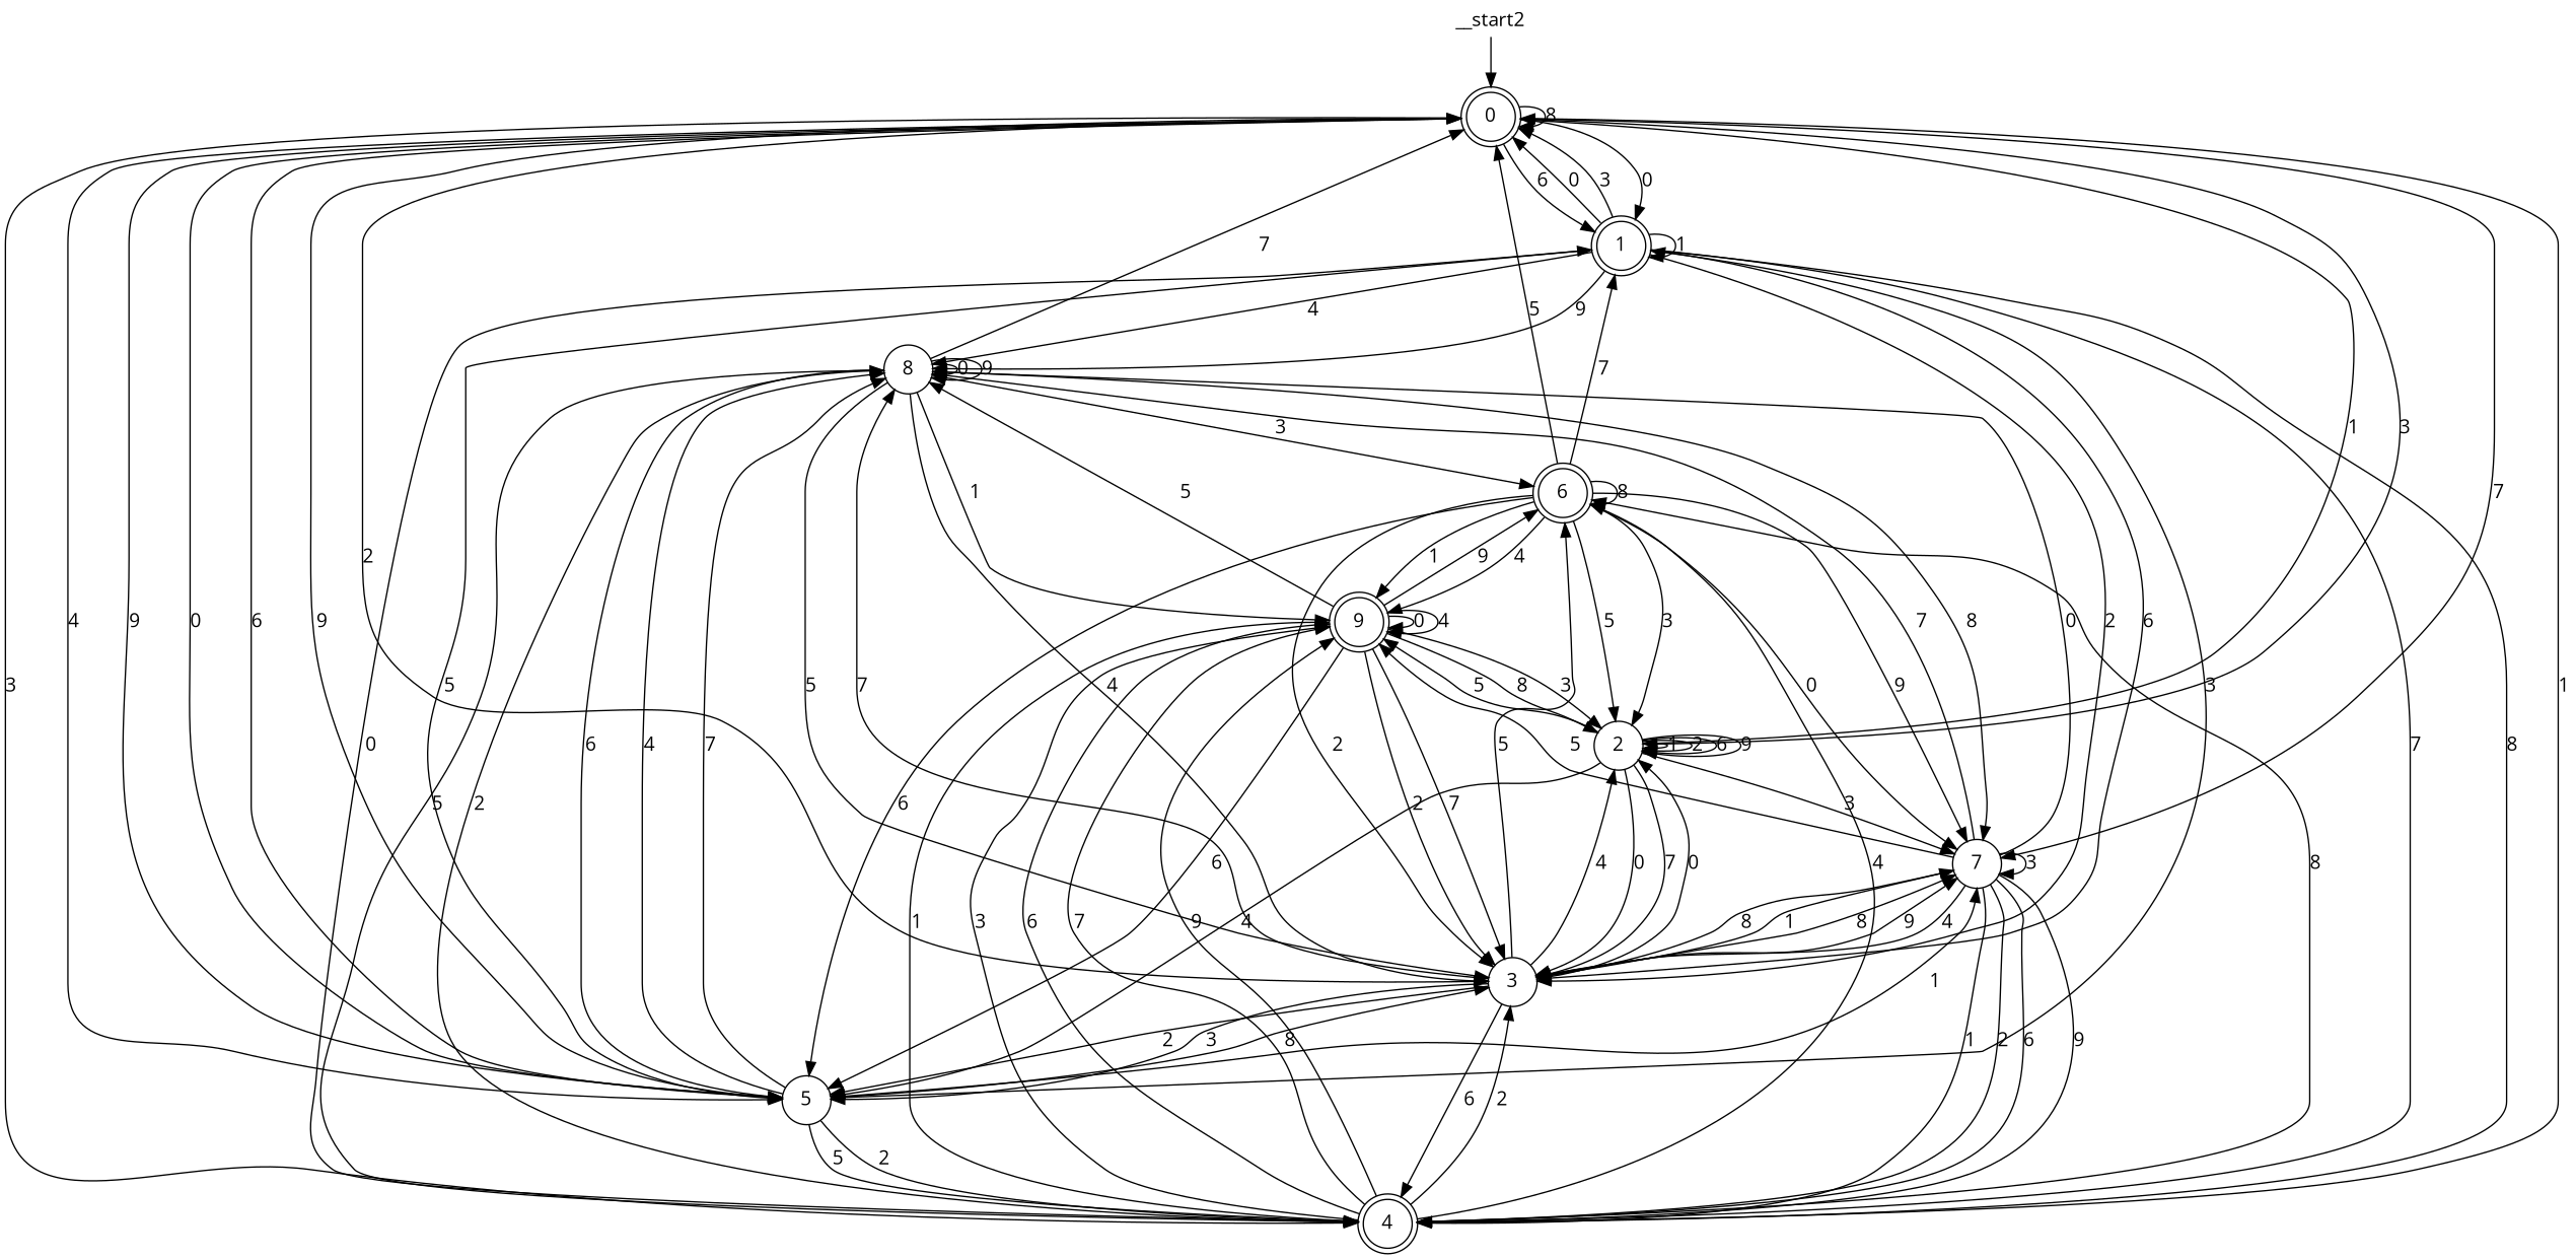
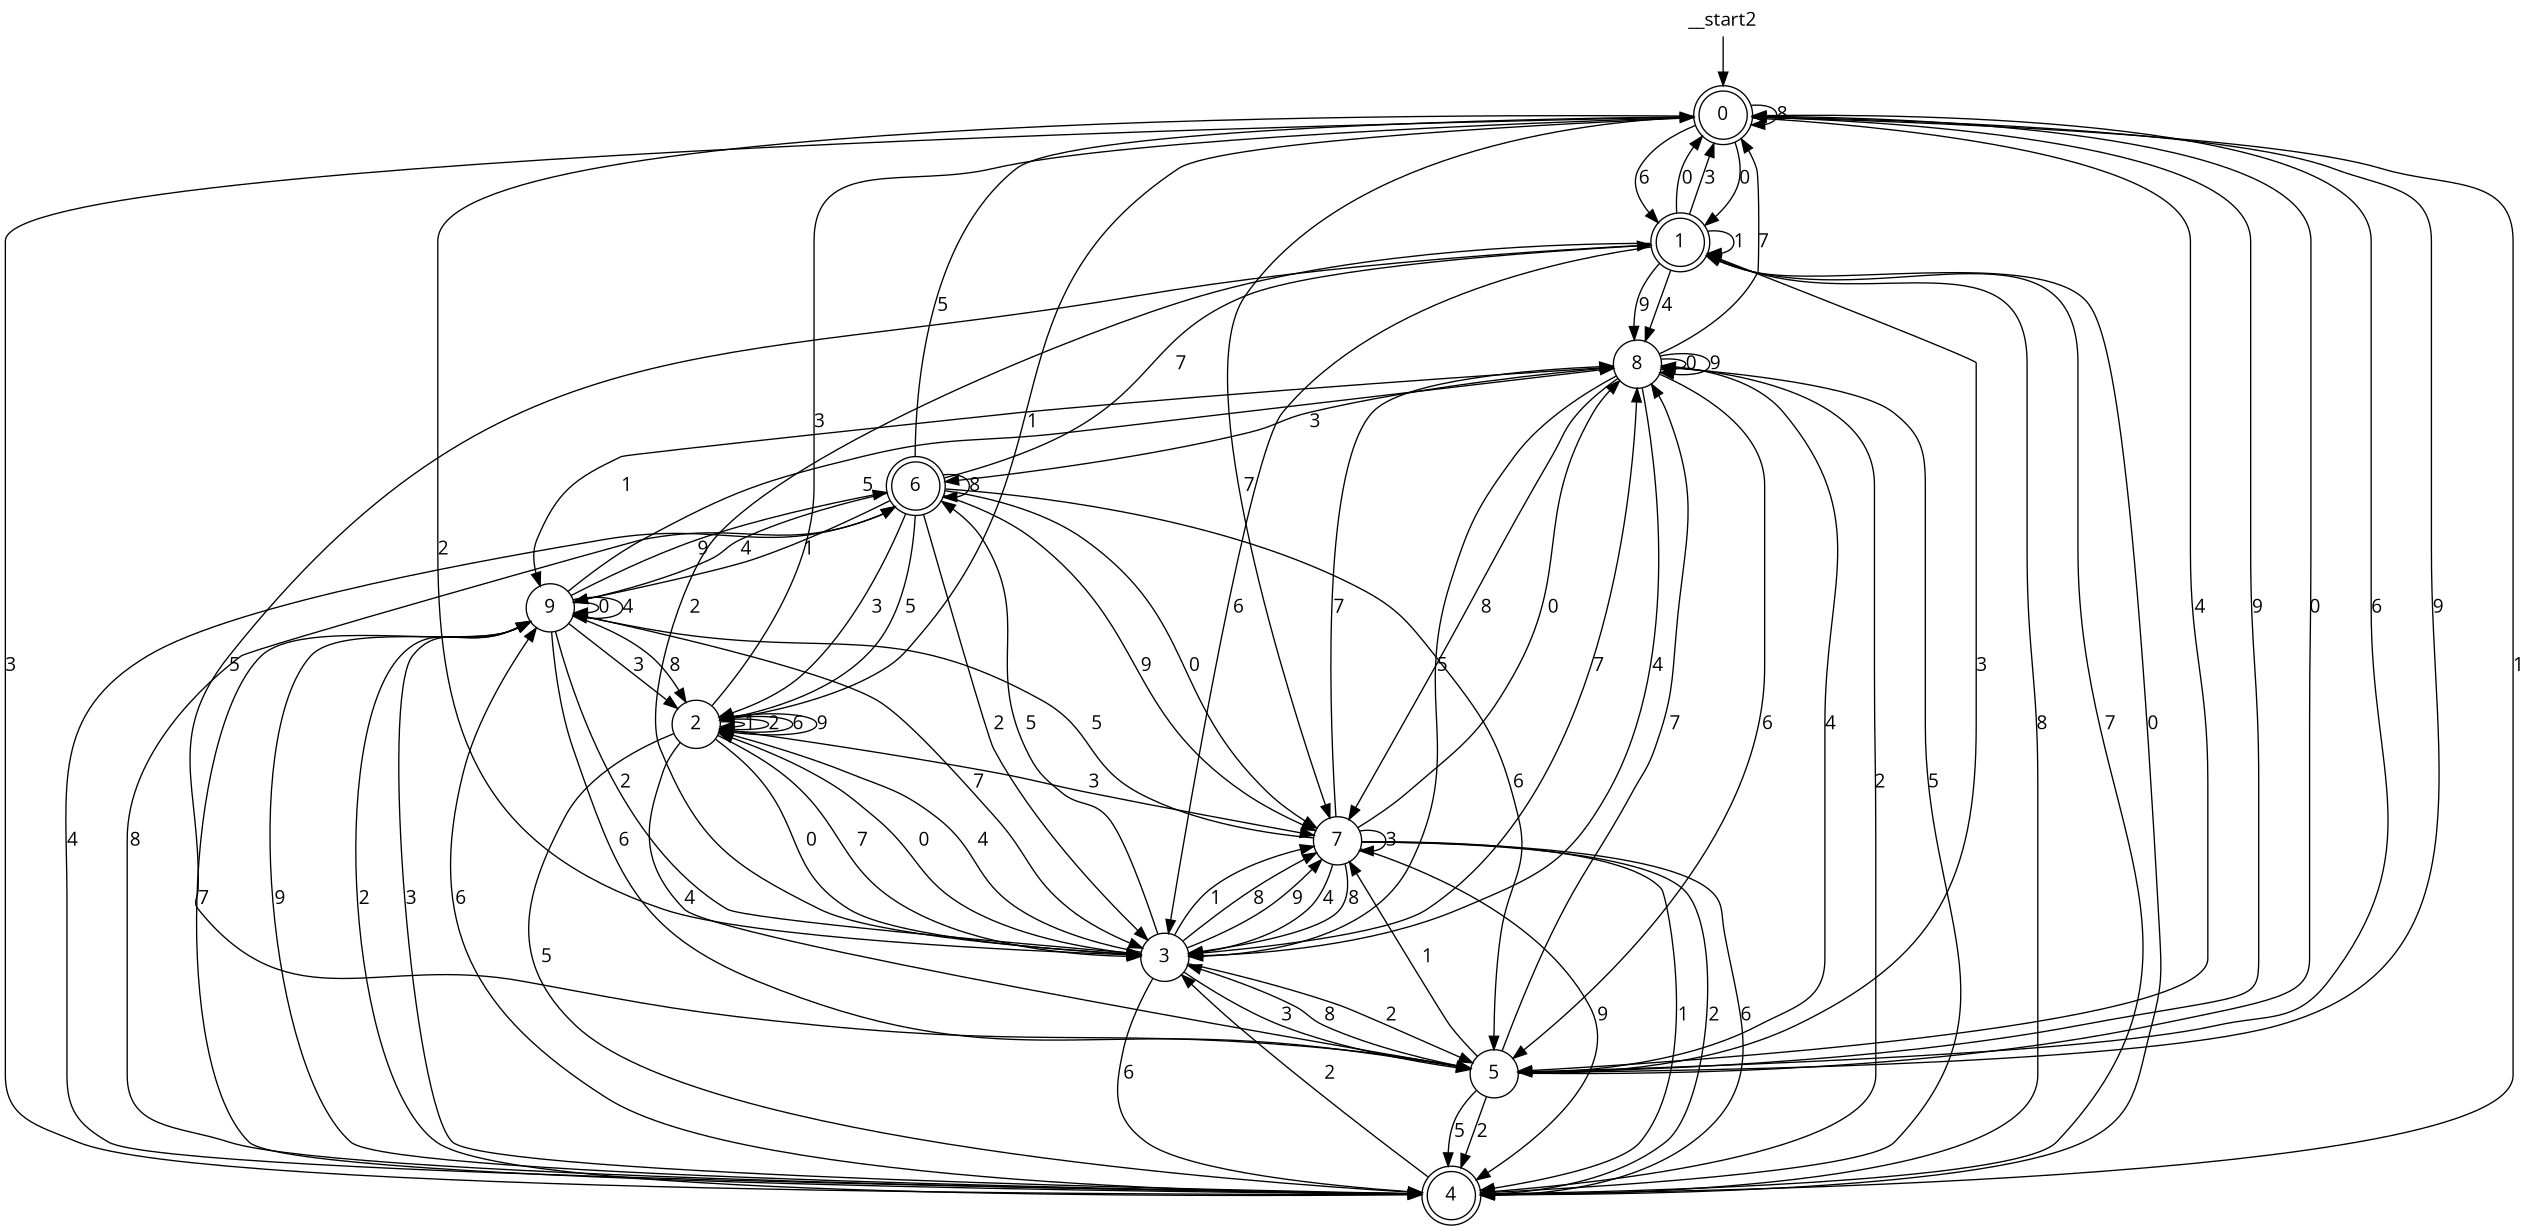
  digraph {
    fontname="Open Sans"
    node [fontname="Open Sans" shape=doublecircle]
    edge [fontname="Open Sans"]
    n1 [label=0]
    n2 [label=1]
    n3 [label=2 shape=circle]
    n4 [label=3 shape=circle]
    n5 [label=4]
    n6 [label=5 shape=circle]
    n7 [label=7 shape=circle]
    n8 [label=8 shape=circle]
-   n9 [label=9]
+   n9 [label=9 shape=circle]
    n10 [label=6]
    n11 [height=0 label=__start2 shape=none width=0]
    n1 -> n1 [label=8]
    n1 -> n2 [label=0]
    n1 -> n2 [label=6]
    n1 -> n3 [label=1]
    n1 -> n4 [label=2]
    n1 -> n5 [label=3]
    n1 -> n6 [label=4]
    n1 -> n6 [label=9]
    n1 -> n7 [label=7]
    n2 -> n1 [label=0]
    n2 -> n1 [label=3]
    n2 -> n2 [label=1]
    n2 -> n4 [label=2]
    n2 -> n4 [label=6]
    n2 -> n5 [label=7]
    n2 -> n5 [label=8]
    n2 -> n6 [label=5]
    n2 -> n8 [label=4]
    n2 -> n8 [label=9]
    n3 -> n1 [label=3]
    n3 -> n3 [label=1]
    n3 -> n3 [label=2]
    n3 -> n3 [label=6]
    n3 -> n3 [label=9]
    n3 -> n4 [label=0]
    n3 -> n4 [label=7]
    n3 -> n6 [label=4]
    n3 -> n7 [label=3]
-   n3 -> n9 [label=5]
+   n3 -> n5 [label=5]
    n4 -> n3 [label=0]
    n4 -> n3 [label=4]
    n4 -> n5 [label=6]
    n4 -> n6 [label=2]
    n4 -> n6 [label=3]
    n4 -> n7 [label=1]
    n4 -> n7 [label=8]
    n4 -> n7 [label=9]
    n4 -> n8 [label=7]
    n4 -> n10 [label=5]
    n5 -> n1 [label=1]
    n5 -> n2 [label=0]
    n5 -> n4 [label=2]
    n5 -> n8 [label=5]
    n5 -> n9 [label=3]
    n5 -> n9 [label=6]
    n5 -> n9 [label=7]
    n5 -> n9 [label=9]
    n5 -> n10 [label=4]
    n5 -> n10 [label=8]
    n6 -> n1 [label=0]
    n6 -> n1 [label=6]
    n6 -> n1 [label=9]
    n6 -> n2 [label=3]
    n6 -> n4 [label=8]
    n6 -> n5 [label=2]
    n6 -> n5 [label=5]
    n6 -> n7 [label=1]
    n6 -> n8 [label=4]
    n6 -> n8 [label=7]
    n7 -> n4 [label=4]
    n7 -> n4 [label=8]
    n7 -> n5 [label=1]
    n7 -> n5 [label=2]
    n7 -> n5 [label=6]
    n7 -> n5 [label=9]
    n7 -> n7 [label=3]
    n7 -> n8 [label=0]
    n7 -> n8 [label=7]
    n7 -> n9 [label=5]
    n8 -> n1 [label=7]
    n8 -> n4 [label=4]
    n8 -> n4 [label=5]
    n8 -> n5 [label=2]
    n8 -> n6 [label=6]
    n8 -> n7 [label=8]
    n8 -> n8 [label=0]
    n8 -> n8 [label=9]
    n8 -> n9 [label=1]
    n8 -> n10 [label=3]
    n9 -> n3 [label=3]
    n9 -> n3 [label=8]
    n9 -> n4 [label=2]
    n9 -> n4 [label=7]
-   n9 -> n5 [label=1]
+   n9 -> n5 [label=2]
    n9 -> n6 [label=6]
    n9 -> n8 [label=5]
    n9 -> n9 [label=0]
    n9 -> n9 [label=4]
    n9 -> n10 [label=9]
    n10 -> n1 [label=5]
    n10 -> n2 [label=7]
    n10 -> n3 [label=3]
    n10 -> n3 [label=5]
    n10 -> n4 [label=2]
    n10 -> n6 [label=6]
    n10 -> n7 [label=0]
    n10 -> n7 [label=9]
    n10 -> n9 [label=1]
    n10 -> n9 [label=4]
    n10 -> n10 [label=8]
    n11 -> n1
  }
